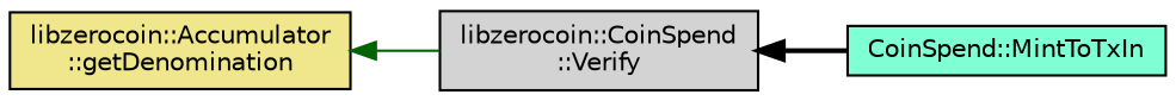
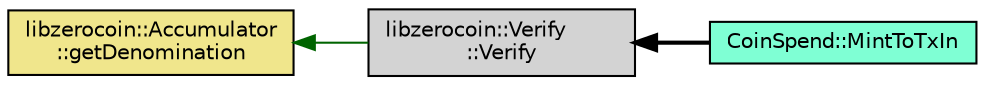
  digraph {
    rankdir=LR
    node [color=black fontname=Helvetica fontsize=10 shape=record style=filled]
    edge [dir=back fontname=Helvetica fontsize=10 labelfontname=Helvetica labelfontsize=10]
    n1 [fillcolor=khaki fontcolor=black height=0.2 label="libzerocoin::Accumulator\l::getDenomination" width=0.4]
-   n2 [fillcolor=lightgrey height=0.2 label="libzerocoin::CoinSpend\l::Verify" width=0.4]
+   n2 [fillcolor=lightgrey height=0.2 label="libzerocoin::Verify\l::Verify" width=0.4]
    n3 [fillcolor=aquamarine height=0.2 label="CoinSpend::MintToTxIn" width=0.4]
    n1 -> n2 [color=darkgreen style=solid]
    n2 -> n3 [color=black style=bold]
  }
